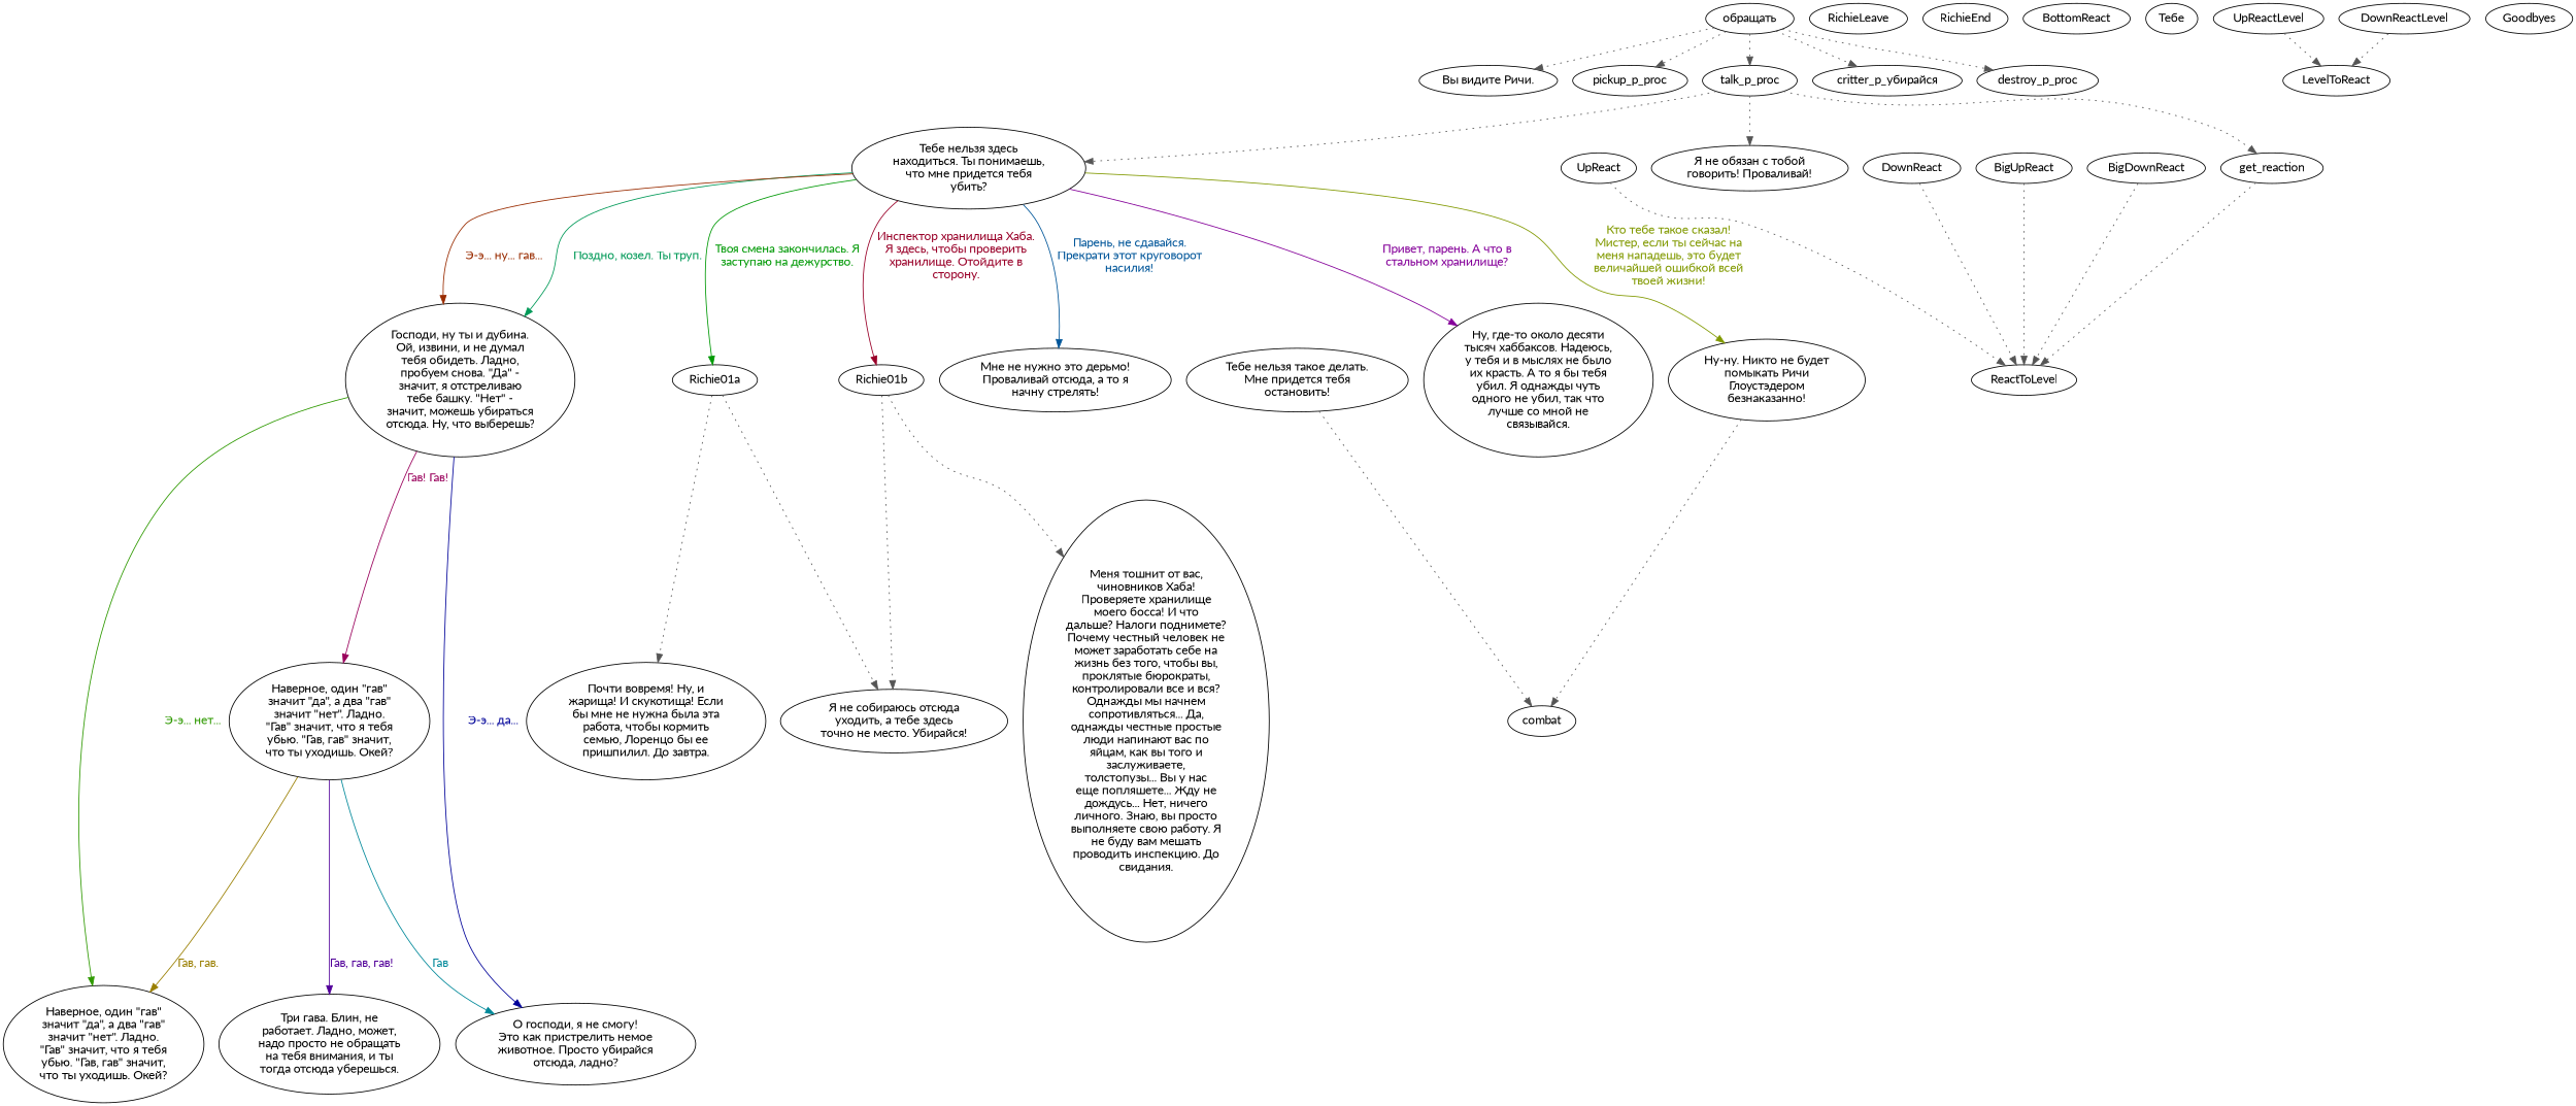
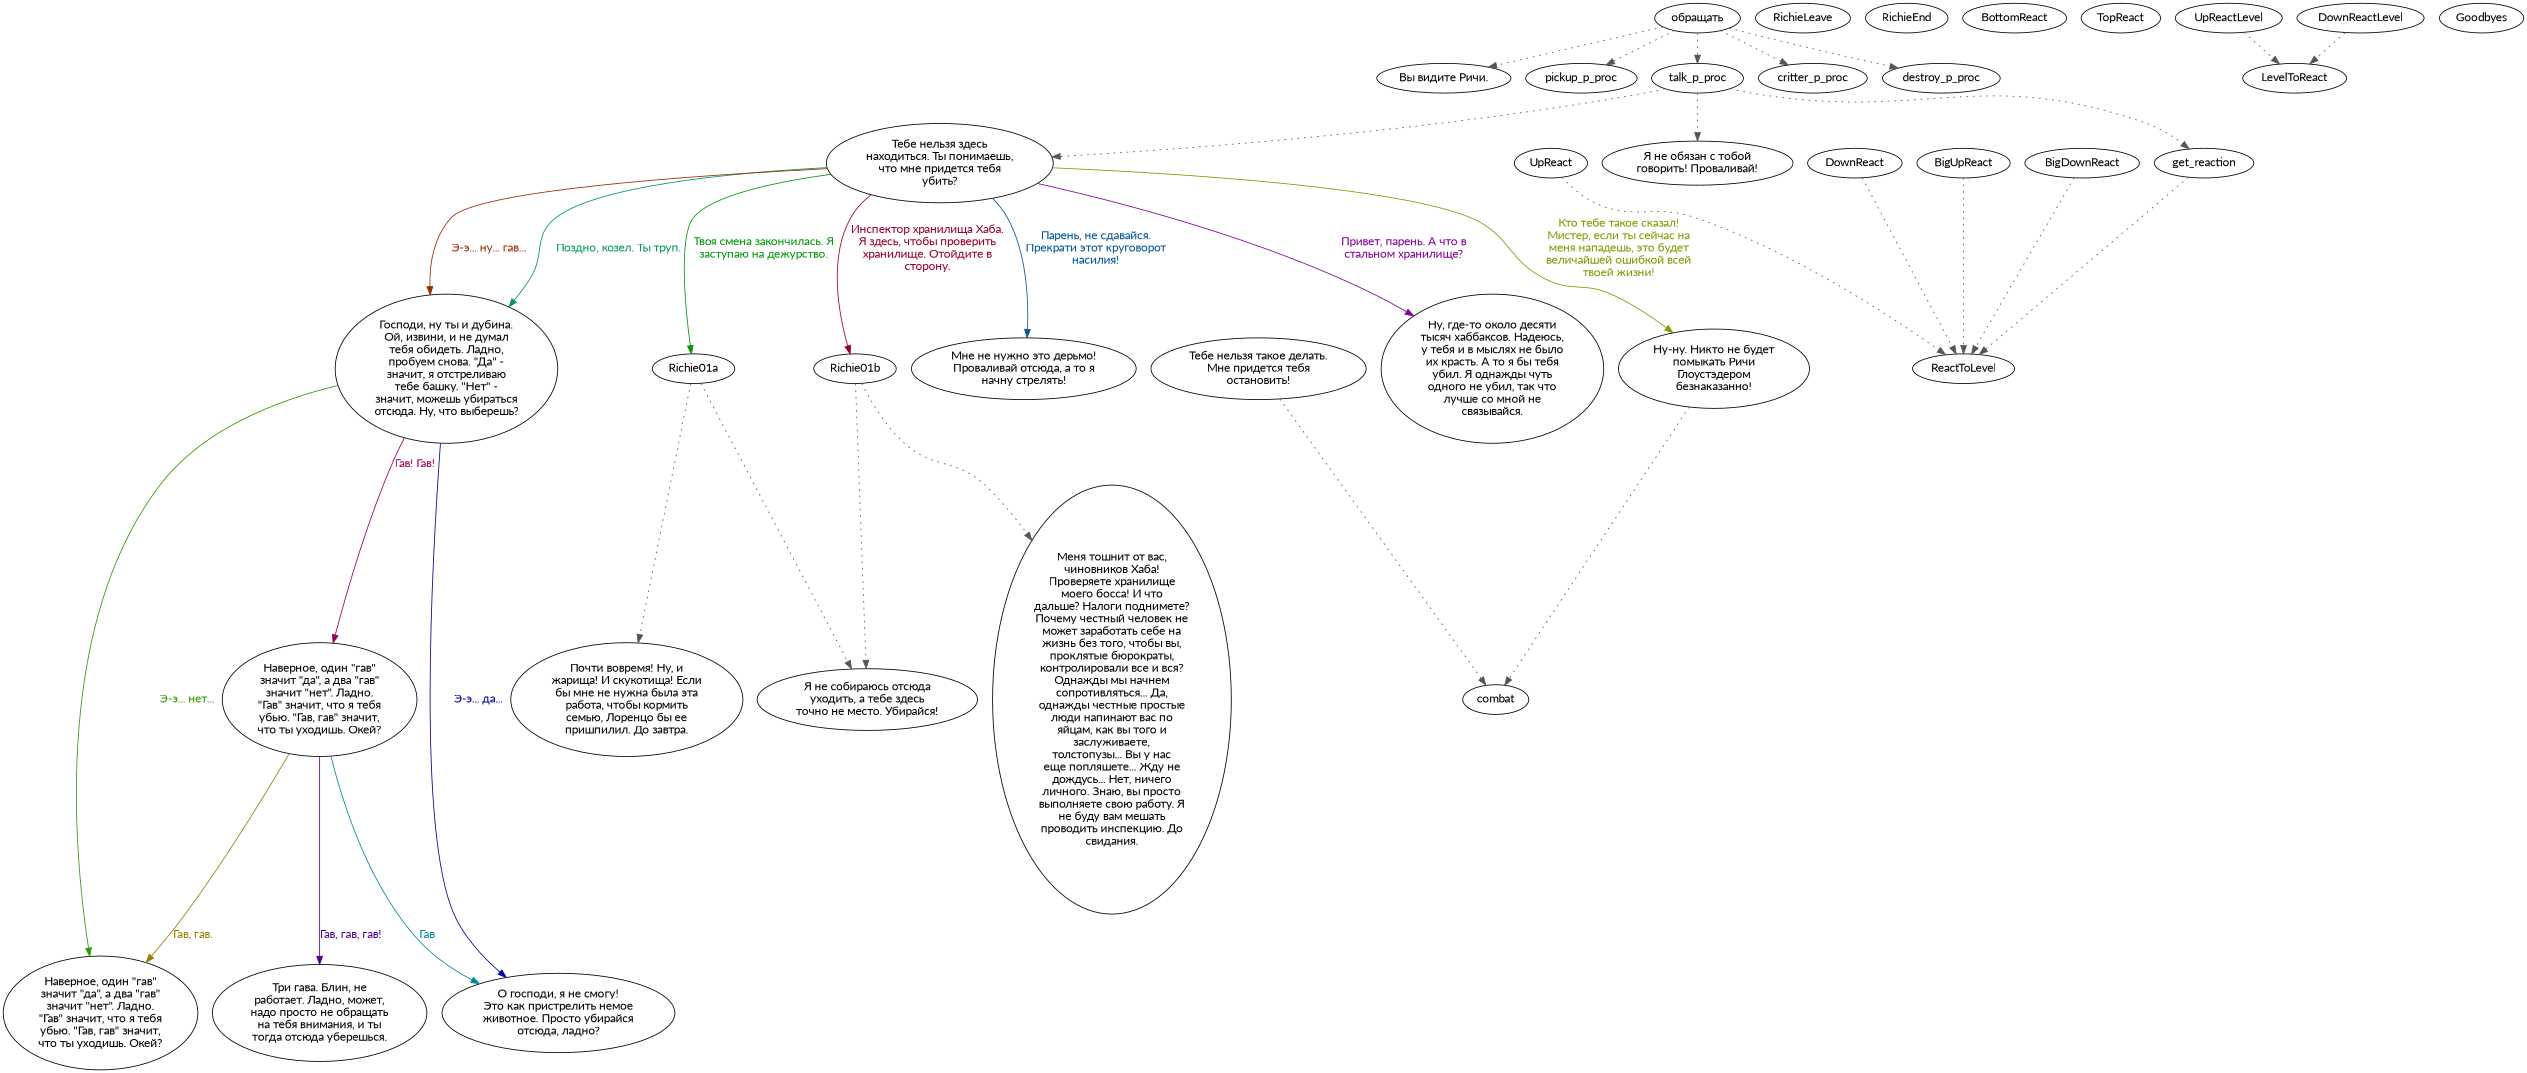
  digraph {
    fontname=Lato
    node [color="#000000" fillcolor="#FFFFFF" fontname=Lato style=filled]
    edge [color="#555555" fontname=Lato style=dotted]
    n1 [label="обращать"]
    n2 [label="Вы видите Ричи."]
    pickup_p_proc
    talk_p_proc
-   critter_p_proc [label="critter_p_убирайся"]
+   critter_p_proc
    destroy_p_proc
    get_reaction
    n8 [label="Тебе нельзя здесь\nнаходиться. Ты понимаешь,\nчто мне придется тебя\nубить?"]
    n9 [label="Я не обязан с тобой\nговорить! Проваливай!"]
    ReactToLevel
    n11 [label="Тебе нельзя такое делать.\nМне придется тебя\nостановить!"]
    combat
    Richie01a
    Richie01b
    n15 [label="Мне не нужно это дерьмо!\nПроваливай отсюда, а то я\nначну стрелять!"]
    n16 [label="Ну-ну. Никто не будет\nпомыкать Ричи\nГлоустэдером\nбезнаказанно!"]
    n17 [label="Ну, где-то около десяти\nтысяч хаббаксов. Надеюсь,\nу тебя и в мыслях не было\nих красть. А то я бы тебя\nубил. Я однажды чуть\nодного не убил, так что\nлучше со мной не\nсвязывайся."]
    n18 [label="Господи, ну ты и дубина.\nОй, извини, и не думал\nтебя обидеть. Ладно,\nпробуем снова. \"Да\" -\nзначит, я отстреливаю\nтебе башку. \"Нет\" -\nзначит, можешь убираться\nотсюда. Ну, что выберешь?"]
    n19 [label="Почти вовремя! Ну, и\nжарища! И скукотища! Если\nбы мне не нужна была эта\nработа, чтобы кормить\nсемью, Лоренцо бы ее\nпришпилил. До завтра."]
    n20 [label="Я не собираюсь отсюда\nуходить, а тебе здесь\nточно не место. Убирайся!"]
    n21 [label="Меня тошнит от вас,\nчиновников Хаба!\nПроверяете хранилище\nмоего босса! И что\nдальше? Налоги поднимете?\nПочему честный человек не\nможет заработать себе на\nжизнь без того, чтобы вы,\nпроклятые бюрократы,\nконтролировали все и вся?\nОднажды мы начнем\nсопротивляться... Да,\nоднажды честные простые\nлюди напинают вас по\nяйцам, как вы того и\nзаслуживаете,\nтолстопузы... Вы у нас\nеще попляшете... Жду не\nдождусь... Нет, ничего\nличного. Знаю, вы просто\nвыполняете свою работу. Я\nне буду вам мешать\nпроводить инспекцию. До\nсвидания."]
    n22 [label="О господи, я не смогу!\nЭто как пристрелить немое\nживотное. Просто убирайся\nотсюда, ладно?"]
    n23 [label="Наверное, один \"гав\"\nзначит \"да\", а два \"гав\"\nзначит \"нет\". Ладно.\n\"Гав\" значит, что я тебя\nубью. \"Гав, гав\" значит,\nчто ты уходишь. Окей?"]
    n24 [label="Наверное, один \"гав\"\nзначит \"да\", а два \"гав\"\nзначит \"нет\". Ладно.\n\"Гав\" значит, что я тебя\nубью. \"Гав, гав\" значит,\nчто ты уходишь. Окей?"]
    n25 [label="Три гава. Блин, не\nработает. Ладно, может,\nнадо просто не обращать\nна тебя внимания, и ты\nтогда отсюда уберешься."]
    RichieLeave
    RichieEnd
    UpReact
    DownReact
    BottomReact
-   TopReact [label="Тебе"]
+   TopReact
    BigUpReact
    BigDownReact
    UpReactLevel
    LevelToReact
    DownReactLevel
    Goodbyes
    n1 -> n2
    n1 -> pickup_p_proc
    n1 -> talk_p_proc
    n1 -> critter_p_proc
    n1 -> destroy_p_proc
    talk_p_proc -> get_reaction
    talk_p_proc -> n8
    talk_p_proc -> n9
    get_reaction -> ReactToLevel
    n8 -> Richie01a [color="#009905" fontcolor="#009905" label="Твоя смена закончилась. Я\nзаступаю на дежурство." style=""]
    n8 -> Richie01b [color="#990028" fontcolor="#990028" label="Инспектор хранилища Хаба.\nЯ здесь, чтобы проверить\nхранилище. Отойдите в\nсторону." style=""]
    n8 -> n15 [color="#005599" fontcolor="#005599" label="Парень, не сдавайся.\nПрекрати этот круговорот\nнасилия!" style=""]
    n8 -> n16 [color="#819900" fontcolor="#819900" label="Кто тебе такое сказал!\nМистер, если ты сейчас на\nменя нападешь, это будет\nвеличайшей ошибкой всей\nтвоей жизни!" style=""]
    n8 -> n17 [color="#840099" fontcolor="#840099" label="Привет, парень. А что в\nстальном хранилище?" style=""]
    n8 -> n18 [color="#009957" fontcolor="#009957" label="Поздно, козел. Ты труп." style=""]
    n8 -> n18 [color="#992B00" fontcolor="#992B00" label="Э-э... ну... гав..." style=""]
    n11 -> combat
    Richie01a -> n19
    Richie01a -> n20
    Richie01b -> n20
    Richie01b -> n21
    n16 -> combat
    n18 -> n22 [color="#000299" fontcolor="#000299" label="Э-э... да..." style=""]
    n18 -> n23 [color="#2E9900" fontcolor="#2E9900" label="Э-э... нет..." style=""]
    n18 -> n24 [color="#99005B" fontcolor="#99005B" label="Гав! Гав!" style=""]
    n24 -> n22 [color="#008899" fontcolor="#008899" label="Гав" style=""]
    n24 -> n23 [color="#997E00" fontcolor="#997E00" label="Гав, гав." style=""]
    n24 -> n25 [color="#510099" fontcolor="#510099" label="Гав, гав, гав!" style=""]
    UpReact -> ReactToLevel
    DownReact -> ReactToLevel
    BigUpReact -> ReactToLevel
    BigDownReact -> ReactToLevel
    UpReactLevel -> LevelToReact
    DownReactLevel -> LevelToReact
  }
